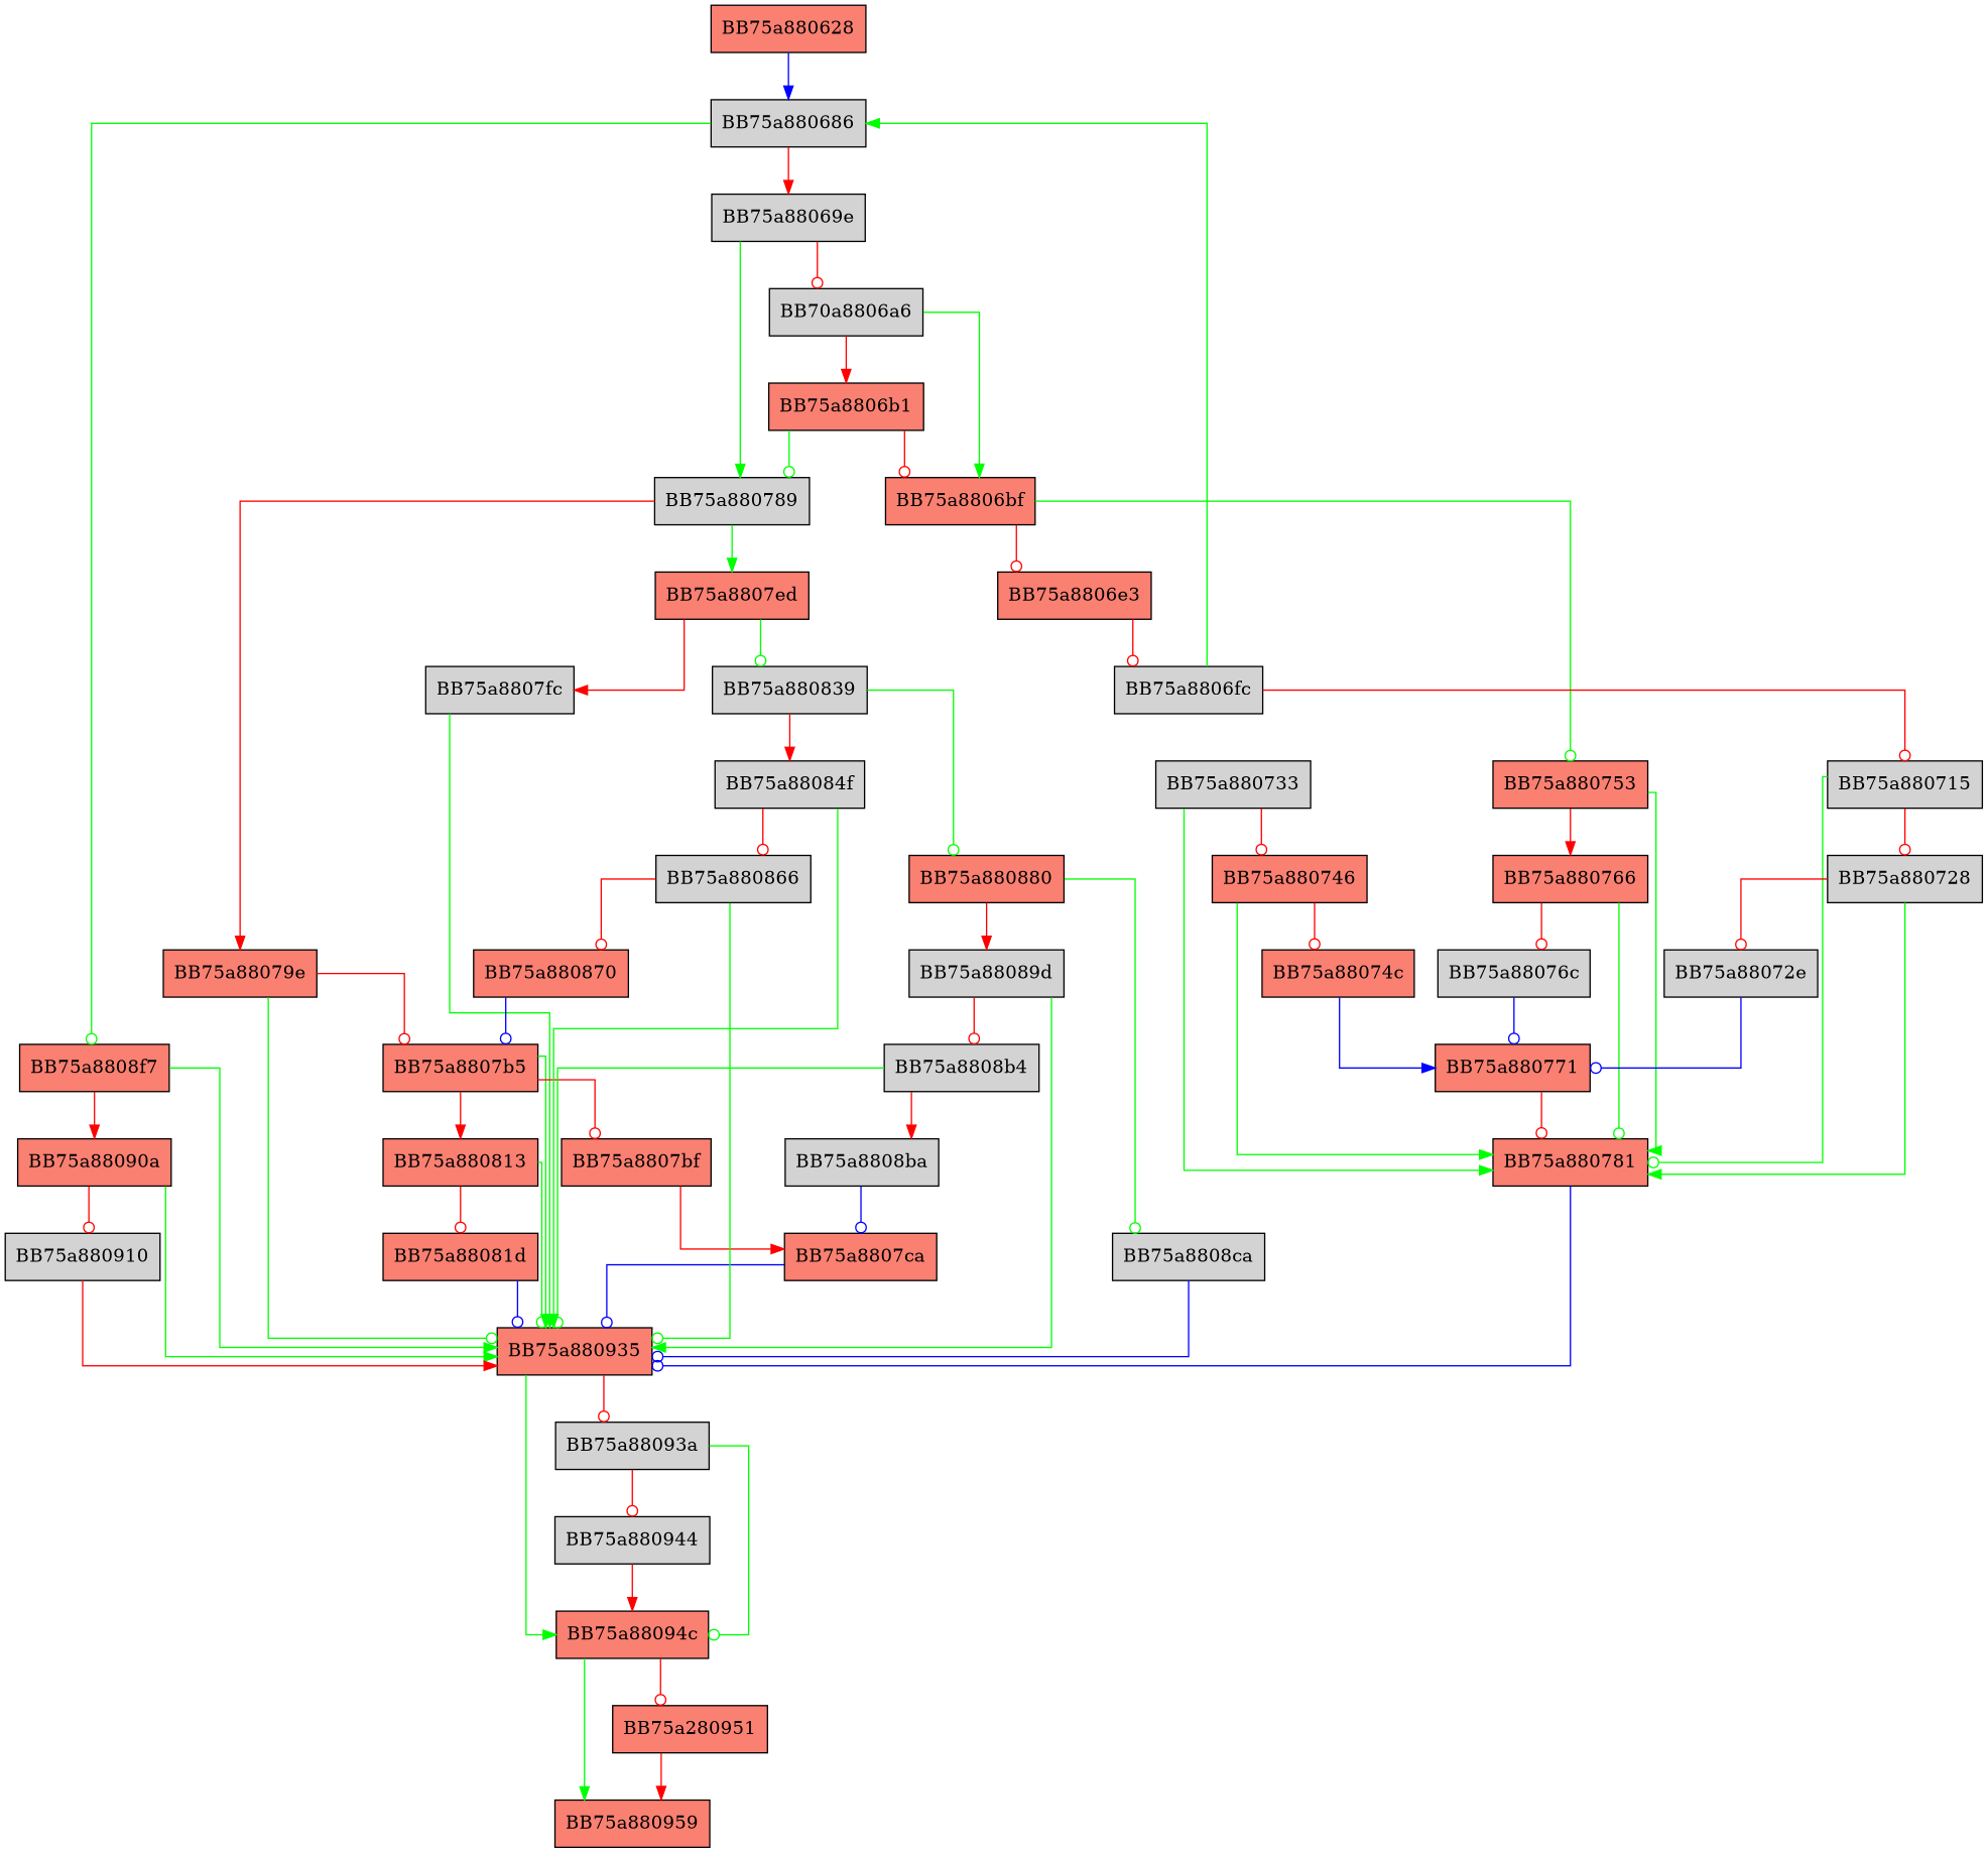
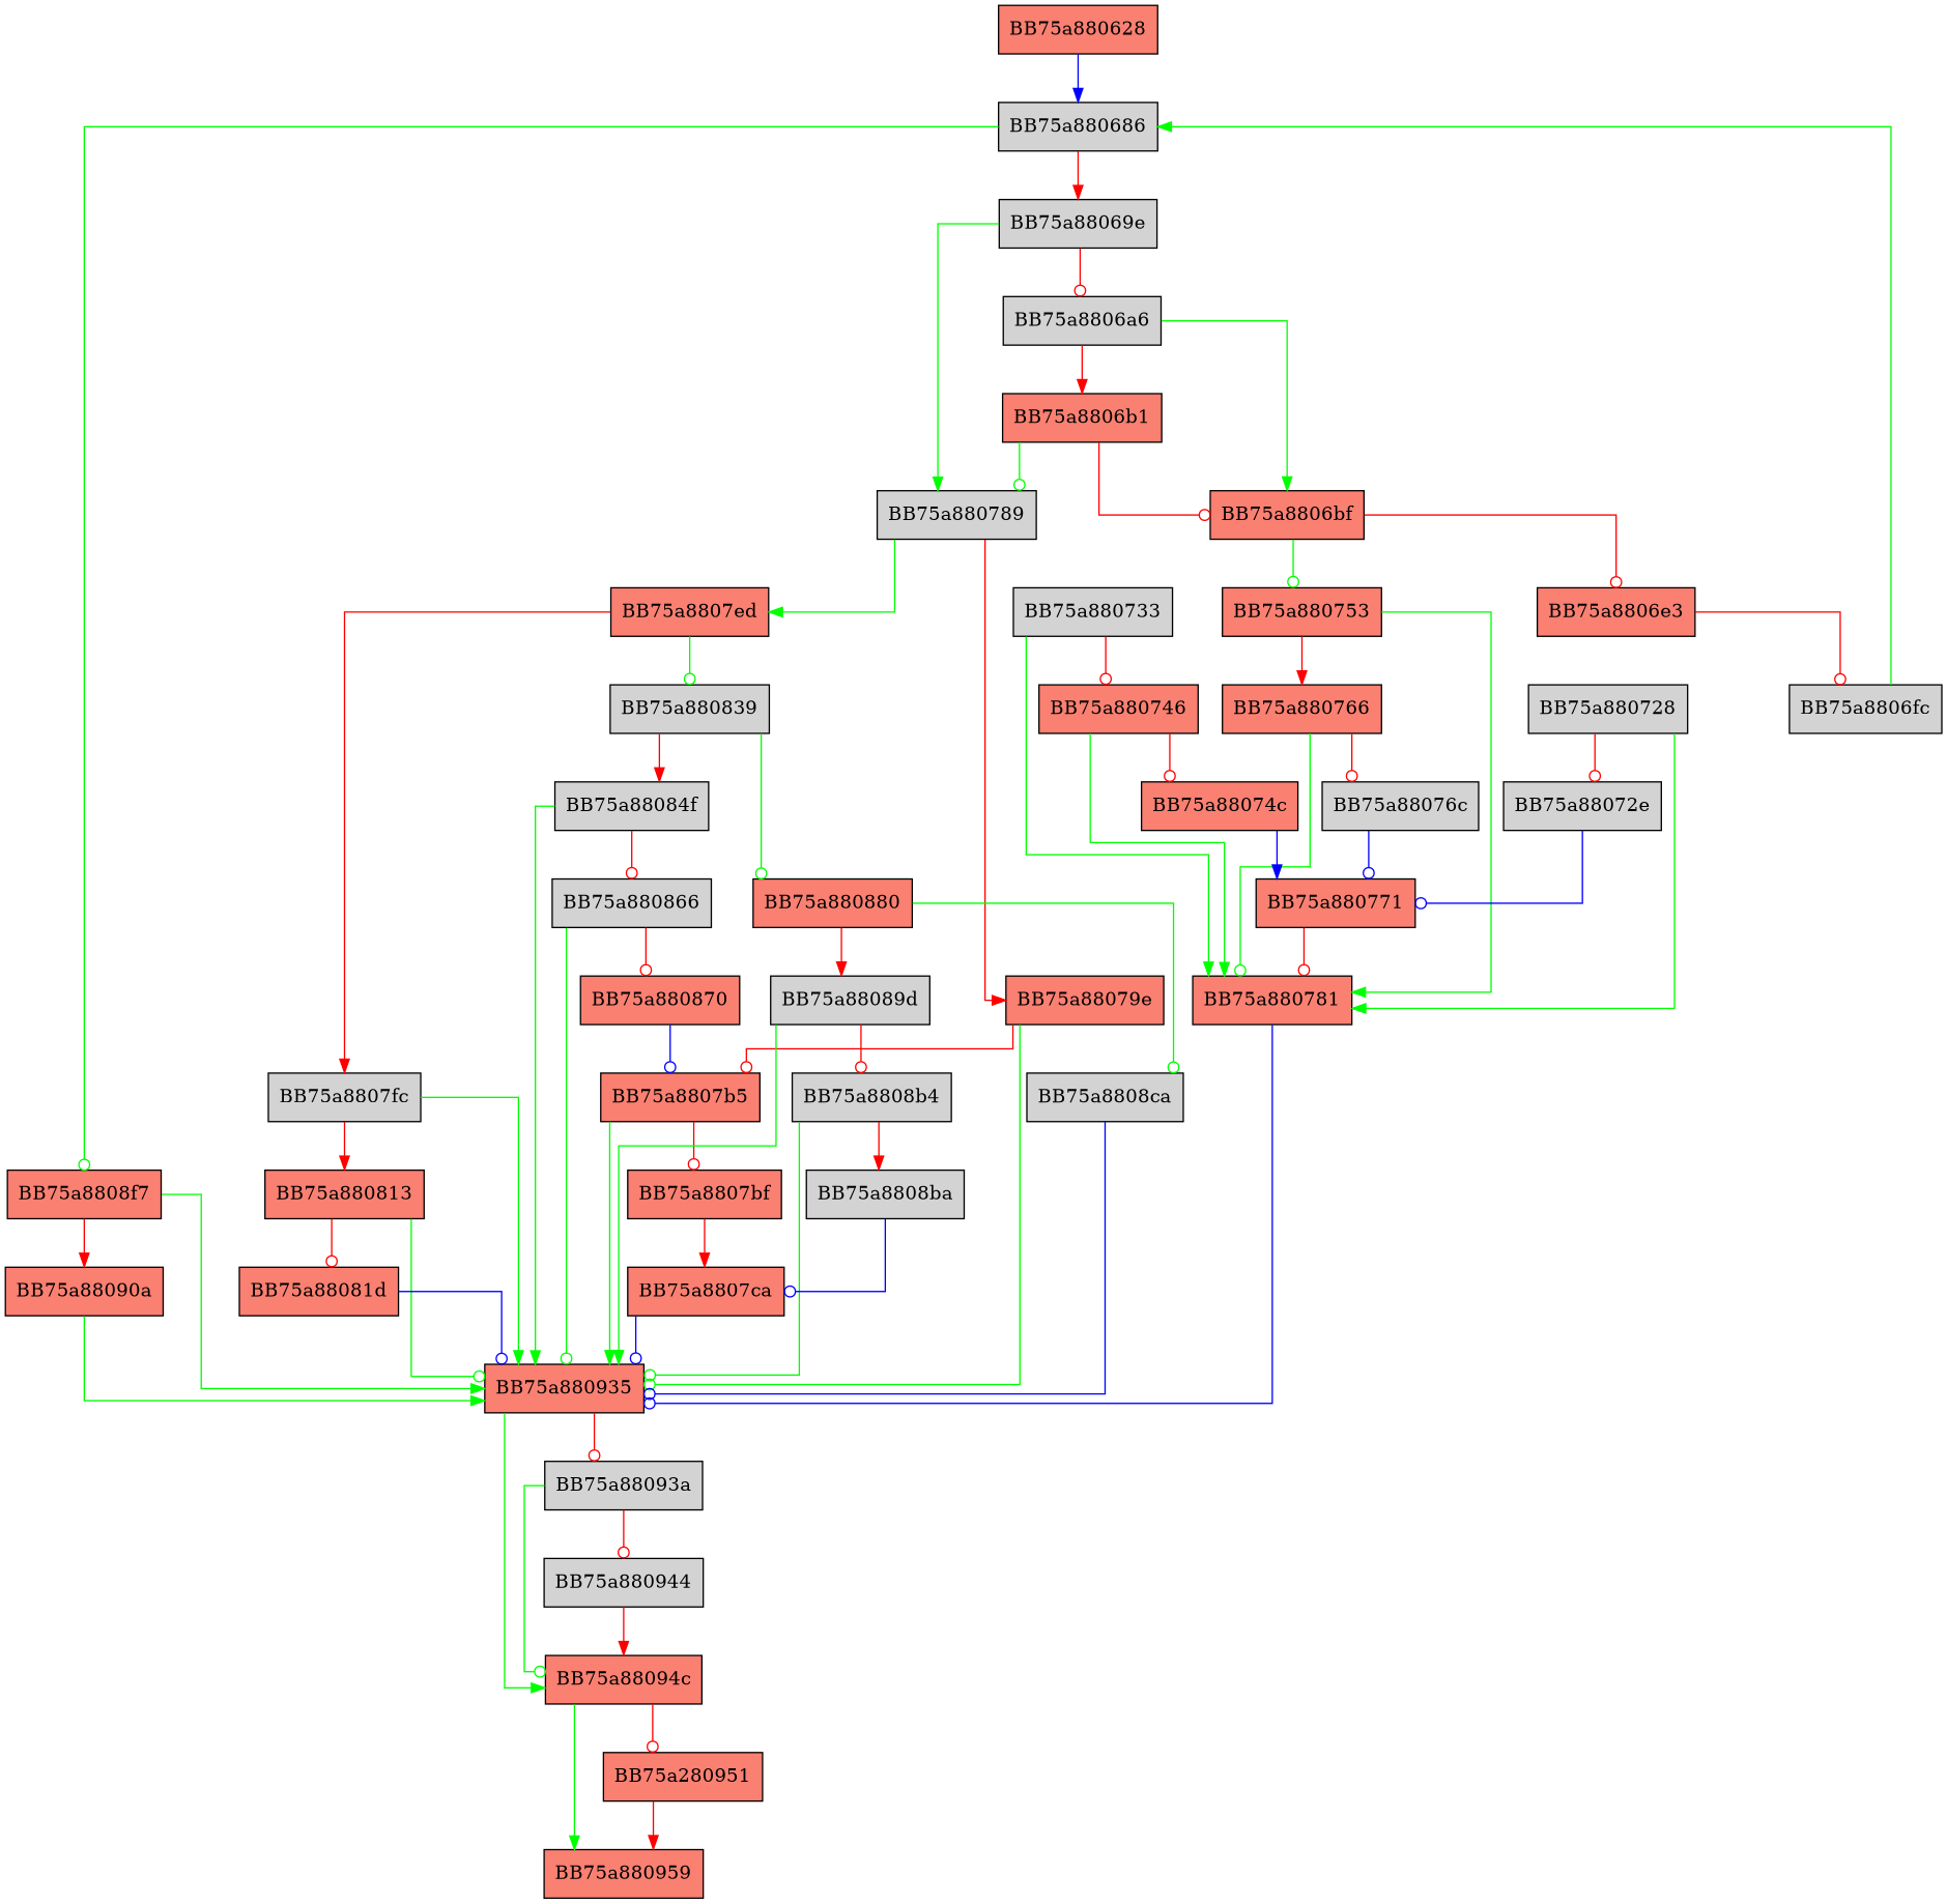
  digraph {
    splines=ortho
    node [fillcolor=salmon shape=box style=filled]
    edge [arrowhead=odot color=red]
    BB75a880686 [fillcolor=lightgrey]
    BB75a880628
    BB75a8808f7
    BB75a88069e [fillcolor=lightgrey]
    BB75a880935
    BB75a88090a
    BB75a880789 [fillcolor=lightgrey]
-   BB75a8806a6 [fillcolor=lightgrey label=BB70a8806a6]
+   BB75a8806a6 [fillcolor=lightgrey]
    BB75a88094c
    BB75a88093a [fillcolor=lightgrey]
-   BB75a880910 [fillcolor=lightgrey]
    BB75a8807ed
    BB75a88079e
    BB75a8806bf
    BB75a8806b1
    BB75a880839 [fillcolor=lightgrey]
    BB75a8807fc [fillcolor=lightgrey]
    BB75a8807b5
    BB75a880753
    BB75a8806e3
    BB75a880781
    BB75a880766
    BB75a8806fc [fillcolor=lightgrey]
    BB75a88076c [fillcolor=lightgrey]
    BB75a880733 [fillcolor=lightgrey]
    BB75a880746
-   BB75a880715 [fillcolor=lightgrey]
    BB75a88074c
    BB75a880728 [fillcolor=lightgrey]
    BB75a88072e [fillcolor=lightgrey]
    BB75a880771
    BB75a880959
    n33 [label=BB75a280951]
    BB75a880944 [fillcolor=lightgrey]
    BB75a880880
    BB75a88084f [fillcolor=lightgrey]
    BB75a880813
    BB75a8807bf
    BB75a8807ca
    BB75a8808ca [fillcolor=lightgrey]
    BB75a88089d [fillcolor=lightgrey]
    BB75a880866 [fillcolor=lightgrey]
    BB75a88081d
    BB75a8808b4 [fillcolor=lightgrey]
    BB75a880870
    BB75a8808ba [fillcolor=lightgrey]
    BB75a880686 -> BB75a8808f7 [color=green]
    BB75a880686 -> BB75a88069e [arrowhead=normal]
    BB75a880628 -> BB75a880686 [arrowhead=normal color=blue]
    BB75a8808f7 -> BB75a880935 [arrowhead=normal color=green]
    BB75a8808f7 -> BB75a88090a [arrowhead=normal]
    BB75a88069e -> BB75a880789 [arrowhead=normal color=green]
    BB75a88069e -> BB75a8806a6
    BB75a880935 -> BB75a88094c [arrowhead=normal color=green]
    BB75a880935 -> BB75a88093a
    BB75a88090a -> BB75a880935 [arrowhead=normal color=green]
-   BB75a88090a -> BB75a880910
    BB75a880789 -> BB75a8807ed [arrowhead=normal color=green]
    BB75a880789 -> BB75a88079e [arrowhead=normal]
    BB75a8806a6 -> BB75a8806bf [arrowhead=normal color=green]
    BB75a8806a6 -> BB75a8806b1 [arrowhead=normal]
    BB75a88094c -> BB75a880959 [arrowhead=normal color=green]
    BB75a88094c -> n33
    BB75a88093a -> BB75a88094c [color=green]
    BB75a88093a -> BB75a880944
-   BB75a880910 -> BB75a880935 [arrowhead=normal]
    BB75a8807ed -> BB75a880839 [color=green]
    BB75a8807ed -> BB75a8807fc [arrowhead=normal]
    BB75a88079e -> BB75a880935 [color=green]
    BB75a88079e -> BB75a8807b5
    BB75a8806bf -> BB75a880753 [color=green]
    BB75a8806bf -> BB75a8806e3
    BB75a8806b1 -> BB75a880789 [color=green]
    BB75a8806b1 -> BB75a8806bf
    BB75a880839 -> BB75a880880 [color=green]
    BB75a880839 -> BB75a88084f [arrowhead=normal]
    BB75a8807fc -> BB75a880935 [arrowhead=normal color=green]
-   BB75a8807b5 -> BB75a880813 [arrowhead=normal]
+   BB75a8807fc -> BB75a880813 [arrowhead=normal]
    BB75a8807b5 -> BB75a880935 [arrowhead=normal color=green]
    BB75a8807b5 -> BB75a8807bf
    BB75a880753 -> BB75a880781 [arrowhead=normal color=green]
    BB75a880753 -> BB75a880766 [arrowhead=normal]
    BB75a8806e3 -> BB75a8806fc
    BB75a880781 -> BB75a880935 [color=blue]
    BB75a880766 -> BB75a880781 [color=green]
    BB75a880766 -> BB75a88076c
    BB75a8806fc -> BB75a880686 [arrowhead=normal color=green]
-   BB75a8806fc -> BB75a880715
    BB75a88076c -> BB75a880771 [color=blue]
    BB75a880733 -> BB75a880781 [arrowhead=normal color=green]
    BB75a880733 -> BB75a880746
    BB75a880746 -> BB75a880781 [arrowhead=normal color=green]
    BB75a880746 -> BB75a88074c
-   BB75a880715 -> BB75a880781 [color=green]
-   BB75a880715 -> BB75a880728
    BB75a88074c -> BB75a880771 [arrowhead=normal color=blue]
    BB75a880728 -> BB75a880781 [arrowhead=normal color=green]
    BB75a880728 -> BB75a88072e
    BB75a88072e -> BB75a880771 [color=blue]
    BB75a880771 -> BB75a880781
    n33 -> BB75a880959 [arrowhead=normal]
    BB75a880944 -> BB75a88094c [arrowhead=normal]
    BB75a880880 -> BB75a8808ca [color=green]
    BB75a880880 -> BB75a88089d [arrowhead=normal]
    BB75a88084f -> BB75a880935 [arrowhead=normal color=green]
    BB75a88084f -> BB75a880866
    BB75a880813 -> BB75a880935 [color=green]
    BB75a880813 -> BB75a88081d
    BB75a8807bf -> BB75a8807ca [arrowhead=normal]
    BB75a8807ca -> BB75a880935 [color=blue]
    BB75a8808ca -> BB75a880935 [color=blue]
    BB75a88089d -> BB75a880935 [arrowhead=normal color=green]
    BB75a88089d -> BB75a8808b4
    BB75a880866 -> BB75a880935 [color=green]
    BB75a880866 -> BB75a880870
    BB75a88081d -> BB75a880935 [color=blue]
    BB75a8808b4 -> BB75a880935 [color=green]
    BB75a8808b4 -> BB75a8808ba [arrowhead=normal]
    BB75a880870 -> BB75a8807b5 [color=blue]
    BB75a8808ba -> BB75a8807ca [color=blue]
  }
